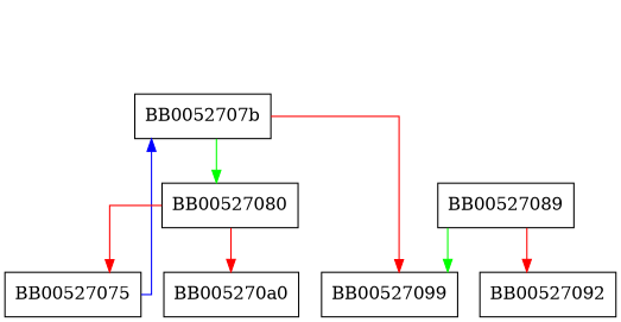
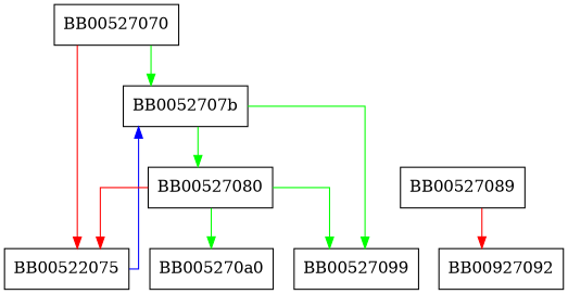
  digraph {
    splines=ortho
    node [shape=box]
    edge [color=green]
+   BB00527070
    BB0052707b
-   BB00527075
+   BB00527075 [label=BB00522075]
    BB00527099
    BB00527080
    BB005270a0
    BB00527089
-   BB00527092
-   BB0052707b -> BB00527099 [color=red]
+   BB00527092 [label=BB00927092]
+   BB00527070 -> BB0052707b
+   BB00527070 -> BB00527075 [color=red]
+   BB0052707b -> BB00527099
    BB0052707b -> BB00527080
    BB00527075 -> BB0052707b [color=blue]
    BB00527080 -> BB00527075 [color=red]
-   BB00527080 -> BB005270a0 [color=red]
-   BB00527089 -> BB00527099
+   BB00527080 -> BB005270a0
+   BB00527080 -> BB00527099
    BB00527089 -> BB00527092 [color=red]
  }
